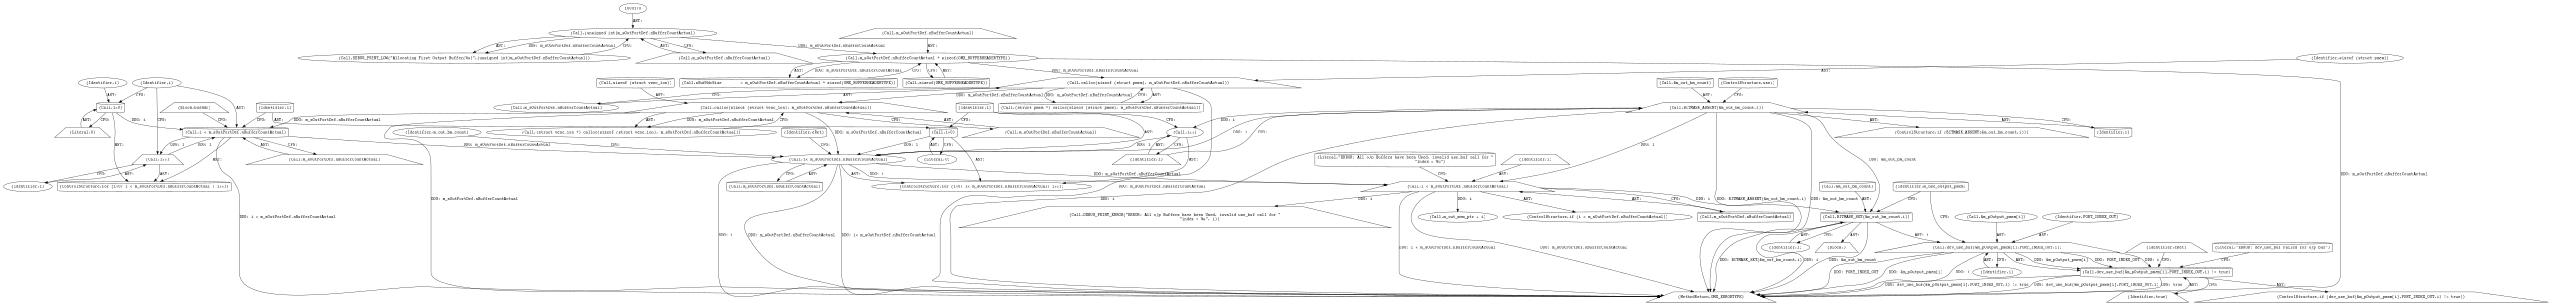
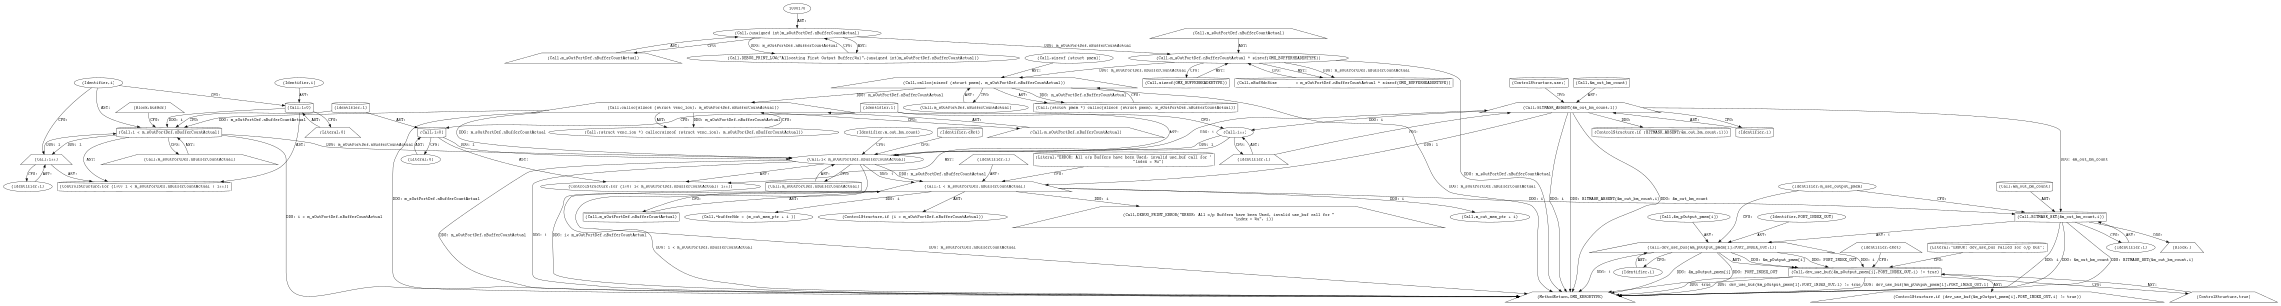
  digraph {
    fontname="Courier Prime"
    node [fontname="Courier Prime" shape=cylinder]
    edge [fontname="Courier Prime"]
    n1 [label="(Call,BITMASK_SET(&m_out_bm_count,i))"]
    n2 [label="(Call,dev_use_buf(&m_pOutput_pmem[i],PORT_INDEX_OUT,i))" shape=trapezium]
    n3 [label="(Block,)" shape=trapezium]
    n4 [label="(MethodReturn,OMX_ERRORTYPE)" shape=trapezium]
    n5 [label="(Identifier,i)" shape=ellipse]
    n6 [label="(Call,dev_use_buf(&m_pOutput_pmem[i],PORT_INDEX_OUT,i) != true)"]
    n7 [label="(Identifier,i)" shape=ellipse]
    n8 [label="(Call,BITMASK_ABSENT(&m_out_bm_count,i))" shape=trapezium]
    n9 [label="(Call,i++)" shape=ellipse]
    n10 [label="(Call,i < m_sOutPortDef.nBufferCountActual)" shape=trapezium]
-   n11 [label="(ControlStructure,if (BITMASK_ABSENT(&m_out_bm_count,i)))" shape=trapezium]
+   n11 [label="(ControlStructure,if (BITMASK_ABSENT(&m_out_bm_count,i)))"]
    n12 [label="(Identifier,i)"]
    n13 [label="(Call,i< m_sOutPortDef.nBufferCountActual)" shape=ellipse]
    n14 [label="(ControlStructure,for (i=0; i< m_sOutPortDef.nBufferCountActual; i++))" shape=ellipse]
    n15 [label="(Identifier,i)" shape=trapezium]
    n16 [label="(Call,DEBUG_PRINT_ERROR(\"ERROR: All o/p Buffers have been Used, invalid use_buf call for \"\n                     \"index = %u\", i))" shape=trapezium]
    n17 [label="(Call,m_out_mem_ptr + i)" shape=ellipse]
    n18 [label="(Call,m_sOutPortDef.nBufferCountActual)"]
+   n19 [label="(Call,*bufferHdr = (m_out_mem_ptr + i ))" shape=ellipse]
    n20 [label="(ControlStructure,if (i < m_sOutPortDef.nBufferCountActual))" shape=ellipse]
    n21 [label="(Call,m_sOutPortDef.nBufferCountActual)"]
    n22 [label="(Call,i=0)"]
    n23 [label="(Literal,0)" shape=ellipse]
    n24 [label="(Call,i < m_sOutPortDef.nBufferCountActual)"]
    n25 [label="(Call,i++)" shape=trapezium]
    n26 [label="(ControlStructure,for (i=0; i < m_sOutPortDef.nBufferCountActual ; i++))"]
    n27 [label="(Call,m_sOutPortDef.nBufferCountActual)" shape=trapezium]
    n28 [label="(Identifier,i)" shape=ellipse]
    n29 [label="(Call,i=0)"]
    n30 [label="(Literal,0)" shape=trapezium]
    n31 [label="(Call,calloc(sizeof (struct venc_ion), m_sOutPortDef.nBufferCountActual))" shape=trapezium]
    n32 [label="(Call,(struct venc_ion *) calloc(sizeof (struct venc_ion), m_sOutPortDef.nBufferCountActual))" shape=ellipse]
    n33 [label="(Call,m_sOutPortDef.nBufferCountActual)" shape=trapezium]
    n34 [label="(Call,calloc(sizeof (struct pmem), m_sOutPortDef.nBufferCountActual))" shape=trapezium]
    n35 [label="(Call,m_sOutPortDef.nBufferCountActual)" shape=ellipse]
    n36 [label="(Call,(struct pmem *) calloc(sizeof (struct pmem), m_sOutPortDef.nBufferCountActual))"]
    n37 [label="(Call,m_sOutPortDef.nBufferCountActual * sizeof(OMX_BUFFERHEADERTYPE))" shape=ellipse]
    n38 [label="(Call,sizeof(OMX_BUFFERHEADERTYPE))"]
    n39 [label="(Call,nBufHdrSize        = m_sOutPortDef.nBufferCountActual * sizeof(OMX_BUFFERHEADERTYPE))"]
    n40 [label="(Call,(unsigned int)m_sOutPortDef.nBufferCountActual)" shape=ellipse]
    n41 [label="(Call,m_sOutPortDef.nBufferCountActual)" shape=trapezium]
    n42 [label="(Call,DEBUG_PRINT_LOW(\"Allocating First Output Buffer(%u)\",(unsigned int)m_sOutPortDef.nBufferCountActual))" shape=ellipse]
    n43 [label="(ControlStructure,if (dev_use_buf(&m_pOutput_pmem[i],PORT_INDEX_OUT,i) != true))" shape=trapezium]
-   n44 [label="(Identifier,true)" shape=trapezium]
+   n44 [label="(ControlStructure,true)" shape=trapezium]
    n45 [label="(Identifier,m_out_bm_count)" shape=ellipse]
    n46 [label="(Block,bufHdr)" shape=trapezium]
    n47 [label="(Identifier,i)" shape=ellipse]
    n48 [label="(Identifier,eRet)"]
    n49 [label="(Call,&m_out_bm_count)"]
    n50 [label="(Literal,\"ERROR: All o/p Buffers have been Used, invalid use_buf call for \"\n                     \"index = %u\")"]
    n51 [label="(Identifier,PORT_INDEX_OUT)" shape=ellipse]
    n52 [label="(Identifier,i)" shape=trapezium]
    n53 [label="(Call,&m_pOutput_pmem[i])" shape=ellipse]
-   n54 [label="(Identifier,m_use_output_pmem)"]
+   n54 [label="(Identifier,m_use_output_pmem)" shape=ellipse]
    n55 [label="(Identifier,i)"]
    n56 [label="(Identifier,eRet)" shape=trapezium]
    n57 [label="(Call,&m_out_bm_count)"]
    n58 [label="(Literal,\"ERROR: dev_use_buf Failed for o/p buf\")"]
-   n59 [label="(Identifier,sizeof (struct pmem))" shape=ellipse]
+   n59 [label="(Call,sizeof (struct pmem))" shape=ellipse]
    n60 [label="(Identifier,i)" shape=ellipse]
    n61 [label="(Identifier,i)"]
-   n62 [label="(Call,sizeof (struct venc_ion))"]
    n63 [label="(ControlStructure,use;)"]
    n64 [label="(Call,m_sOutPortDef.nBufferCountActual)" shape=trapezium]
    1000170 [shape=ellipse]
    n1 -> n2 [label="AST: i"]
-   n1 -> n3 [label="AST: "]
+   n1 -> n3 [label="DDG: "]
    n1 -> n4 [label="DDG: i"]
    n1 -> n4 [label="DDG: &m_out_bm_count"]
    n1 -> n4 [label="DDG: BITMASK_SET(&m_out_bm_count,i)"]
    n1 -> n5 [label="CFG: "]
    n2 -> n4 [label="DDG: i"]
    n2 -> n4 [label="DDG: &m_pOutput_pmem[i]"]
    n2 -> n4 [label="DDG: PORT_INDEX_OUT"]
    n2 -> n6 [label="AST: "]
    n2 -> n6 [label="DDG: &m_pOutput_pmem[i]"]
    n2 -> n6 [label="DDG: PORT_INDEX_OUT"]
    n2 -> n6 [label="DDG: i"]
    n2 -> n7 [label="CFG: "]
    n5 -> n1 [label="AST: "]
    n6 -> n4 [label="DDG: true"]
    n6 -> n4 [label="DDG: dev_use_buf(&m_pOutput_pmem[i],PORT_INDEX_OUT,i) != true"]
    n6 -> n4 [label="DDG: dev_use_buf(&m_pOutput_pmem[i],PORT_INDEX_OUT,i)"]
    n6 -> n43 [label="AST: "]
    n6 -> n44 [label="CFG: "]
    n7 -> n2 [label="AST: "]
    n8 -> n1 [label="DDG: &m_out_bm_count"]
    n8 -> n4 [label="DDG: i"]
    n8 -> n4 [label="DDG: BITMASK_ABSENT(&m_out_bm_count,i)"]
    n8 -> n4 [label="DDG: &m_out_bm_count"]
    n8 -> n9 [label="DDG: i"]
    n8 -> n10 [label="DDG: i"]
-   n8 -> n11 [label="AST: "]
+   n8 -> n11 [label="DDG: "]
    n8 -> n12 [label="CFG: "]
    n9 -> n13 [label="DDG: i"]
    n9 -> n14 [label="AST: "]
    n9 -> n15 [label="CFG: "]
    n10 -> n1 [label="DDG: i"]
    n10 -> n4 [label="DDG: i < m_sOutPortDef.nBufferCountActual"]
    n10 -> n4 [label="DDG: m_sOutPortDef.nBufferCountActual"]
    n10 -> n16 [label="DDG: i"]
    n10 -> n17 [label="DDG: i"]
    n10 -> n18 [label="CFG: "]
+   n10 -> n19 [label="DDG: i"]
    n10 -> n20 [label="AST: "]
    n12 -> n8 [label="AST: "]
    n13 -> n4 [label="DDG: i< m_sOutPortDef.nBufferCountActual"]
    n13 -> n4 [label="DDG: m_sOutPortDef.nBufferCountActual"]
    n13 -> n4 [label="DDG: i"]
    n13 -> n8 [label="DDG: i"]
    n13 -> n10 [label="DDG: i"]
    n13 -> n10 [label="DDG: m_sOutPortDef.nBufferCountActual"]
    n13 -> n14 [label="AST: "]
    n13 -> n21 [label="CFG: "]
    n15 -> n8 [label="CFG: "]
    n15 -> n9 [label="AST: "]
    n18 -> n10 [label="AST: "]
    n21 -> n13 [label="AST: "]
    n22 -> n13 [label="DDG: i"]
    n22 -> n14 [label="AST: "]
    n22 -> n23 [label="CFG: "]
    n23 -> n22 [label="AST: "]
    n24 -> n4 [label="DDG: i < m_sOutPortDef.nBufferCountActual"]
    n24 -> n13 [label="DDG: m_sOutPortDef.nBufferCountActual"]
    n24 -> n25 [label="DDG: i"]
    n24 -> n26 [label="AST: "]
    n24 -> n27 [label="CFG: "]
    n25 -> n24 [label="DDG: i"]
    n25 -> n26 [label="AST: "]
    n25 -> n28 [label="CFG: "]
    n27 -> n24 [label="AST: "]
    n28 -> n25 [label="AST: "]
    n29 -> n24 [label="DDG: i"]
    n29 -> n26 [label="AST: "]
    n29 -> n30 [label="CFG: "]
    n30 -> n29 [label="AST: "]
    n31 -> n4 [label="DDG: m_sOutPortDef.nBufferCountActual"]
    n31 -> n13 [label="DDG: m_sOutPortDef.nBufferCountActual"]
    n31 -> n24 [label="DDG: m_sOutPortDef.nBufferCountActual"]
    n31 -> n32 [label="AST: "]
    n31 -> n32 [label="DDG: m_sOutPortDef.nBufferCountActual"]
    n31 -> n33 [label="CFG: "]
    n32 -> n31 [label="CFG: "]
    n33 -> n31 [label="AST: "]
    n34 -> n4 [label="DDG: m_sOutPortDef.nBufferCountActual"]
    n34 -> n31 [label="DDG: m_sOutPortDef.nBufferCountActual"]
    n34 -> n35 [label="CFG: "]
    n34 -> n36 [label="AST: "]
    n34 -> n36 [label="DDG: m_sOutPortDef.nBufferCountActual"]
    n35 -> n34 [label="AST: "]
    n36 -> n34 [label="CFG: "]
    n37 -> n4 [label="DDG: m_sOutPortDef.nBufferCountActual"]
    n37 -> n34 [label="DDG: m_sOutPortDef.nBufferCountActual"]
    n37 -> n38 [label="CFG: "]
    n37 -> n39 [label="AST: "]
    n37 -> n39 [label="DDG: m_sOutPortDef.nBufferCountActual"]
    n38 -> n37 [label="AST: "]
    n39 -> n37 [label="CFG: "]
    n40 -> n37 [label="DDG: m_sOutPortDef.nBufferCountActual"]
    n40 -> n41 [label="CFG: "]
    n40 -> n42 [label="AST: "]
    n40 -> n42 [label="DDG: m_sOutPortDef.nBufferCountActual"]
    n41 -> n40 [label="AST: "]
    n42 -> n40 [label="CFG: "]
    n44 -> n6 [label="AST: "]
    n45 -> n13 [label="CFG: "]
    n46 -> n24 [label="CFG: "]
    n47 -> n24 [label="AST: "]
    n47 -> n25 [label="CFG: "]
    n47 -> n29 [label="CFG: "]
    n48 -> n13 [label="CFG: "]
    n49 -> n1 [label="AST: "]
    n50 -> n10 [label="CFG: "]
    n51 -> n2 [label="AST: "]
    n52 -> n10 [label="AST: "]
    n53 -> n2 [label="AST: "]
    n54 -> n1 [label="CFG: "]
    n54 -> n2 [label="CFG: "]
    n55 -> n9 [label="CFG: "]
    n55 -> n13 [label="AST: "]
    n55 -> n22 [label="CFG: "]
    n56 -> n6 [label="CFG: "]
    n57 -> n8 [label="AST: "]
    n58 -> n6 [label="CFG: "]
    n59 -> n34 [label="AST: "]
    n60 -> n29 [label="AST: "]
    n61 -> n22 [label="AST: "]
    n61 -> n24 [label="CFG: "]
-   n62 -> n31 [label="AST: "]
    n63 -> n8 [label="CFG: "]
    n64 -> n37 [label="AST: "]
    1000170 -> n40 [label="AST: "]
  }
